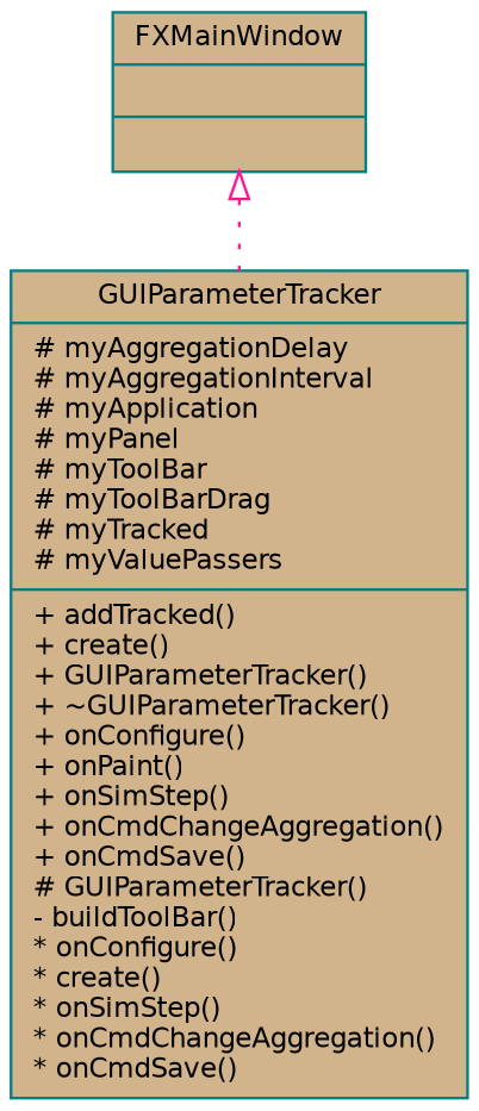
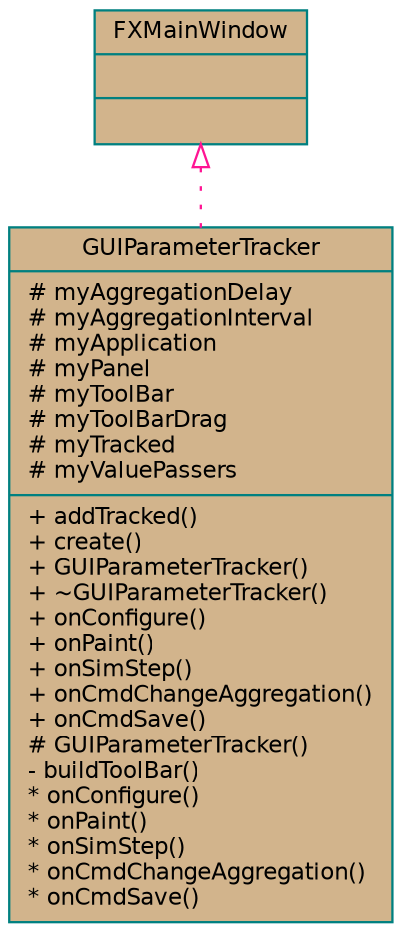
  digraph {
    node [color=teal fillcolor=tan fontname=Helvetica fontsize=10 shape=record style=filled]
-   n1 [fontcolor=black height=0.2 label="{GUIParameterTracker\n|# myAggregationDelay\l# myAggregationInterval\l# myApplication\l# myPanel\l# myToolBar\l# myToolBarDrag\l# myTracked\l# myValuePassers\l|+ addTracked()\l+ create()\l+ GUIParameterTracker()\l+ ~GUIParameterTracker()\l+ onConfigure()\l+ onPaint()\l+ onSimStep()\l+ onCmdChangeAggregation()\l+ onCmdSave()\l# GUIParameterTracker()\l- buildToolBar()\l* onConfigure()\l* create()\l* onSimStep()\l* onCmdChangeAggregation()\l* onCmdSave()\l}" width=0.4]
+   n1 [fontcolor=black height=0.2 label="{GUIParameterTracker\n|# myAggregationDelay\l# myAggregationInterval\l# myApplication\l# myPanel\l# myToolBar\l# myToolBarDrag\l# myTracked\l# myValuePassers\l|+ addTracked()\l+ create()\l+ GUIParameterTracker()\l+ ~GUIParameterTracker()\l+ onConfigure()\l+ onPaint()\l+ onSimStep()\l+ onCmdChangeAggregation()\l+ onCmdSave()\l# GUIParameterTracker()\l- buildToolBar()\l* onConfigure()\l* onPaint()\l* onSimStep()\l* onCmdChangeAggregation()\l* onCmdSave()\l}" width=0.4]
    n2 [height=0.2 label="{FXMainWindow\n||}" width=0.4]
    n2 -> n1 [arrowtail=onormal color=deeppink dir=back fontname=Helvetica fontsize=10 labelfontname=Helvetica labelfontsize=10 style=dotted]
  }
